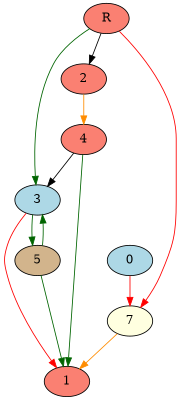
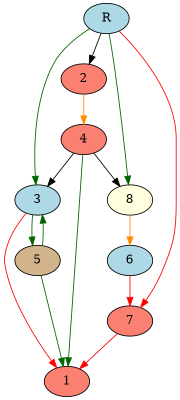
  digraph {
    node [fillcolor=salmon style=filled]
    edge [color=darkgreen]
    2
    4
    3 [fillcolor=lightblue]
    1
+   8 [fillcolor=lightyellow]
    5 [fillcolor=tan]
-   7 [fillcolor=lightyellow]
-   6 [fillcolor=lightblue label=0]
-   R
+   7
+   6 [fillcolor=lightblue]
+   R [fillcolor=lightblue]
    2 -> 4 [color=darkorange]
    4 -> 3 [color=black]
    4 -> 1
+   4 -> 8 [color=black]
    3 -> 1 [color=red]
    3 -> 5
+   8 -> 6 [color=darkorange]
    5 -> 3
    5 -> 1
-   7 -> 1 [color=darkorange]
+   7 -> 1 [color=red]
    6 -> 7 [color=red]
    R -> 2 [color=black]
    R -> 3
+   R -> 8
    R -> 7 [color=red]
  }
